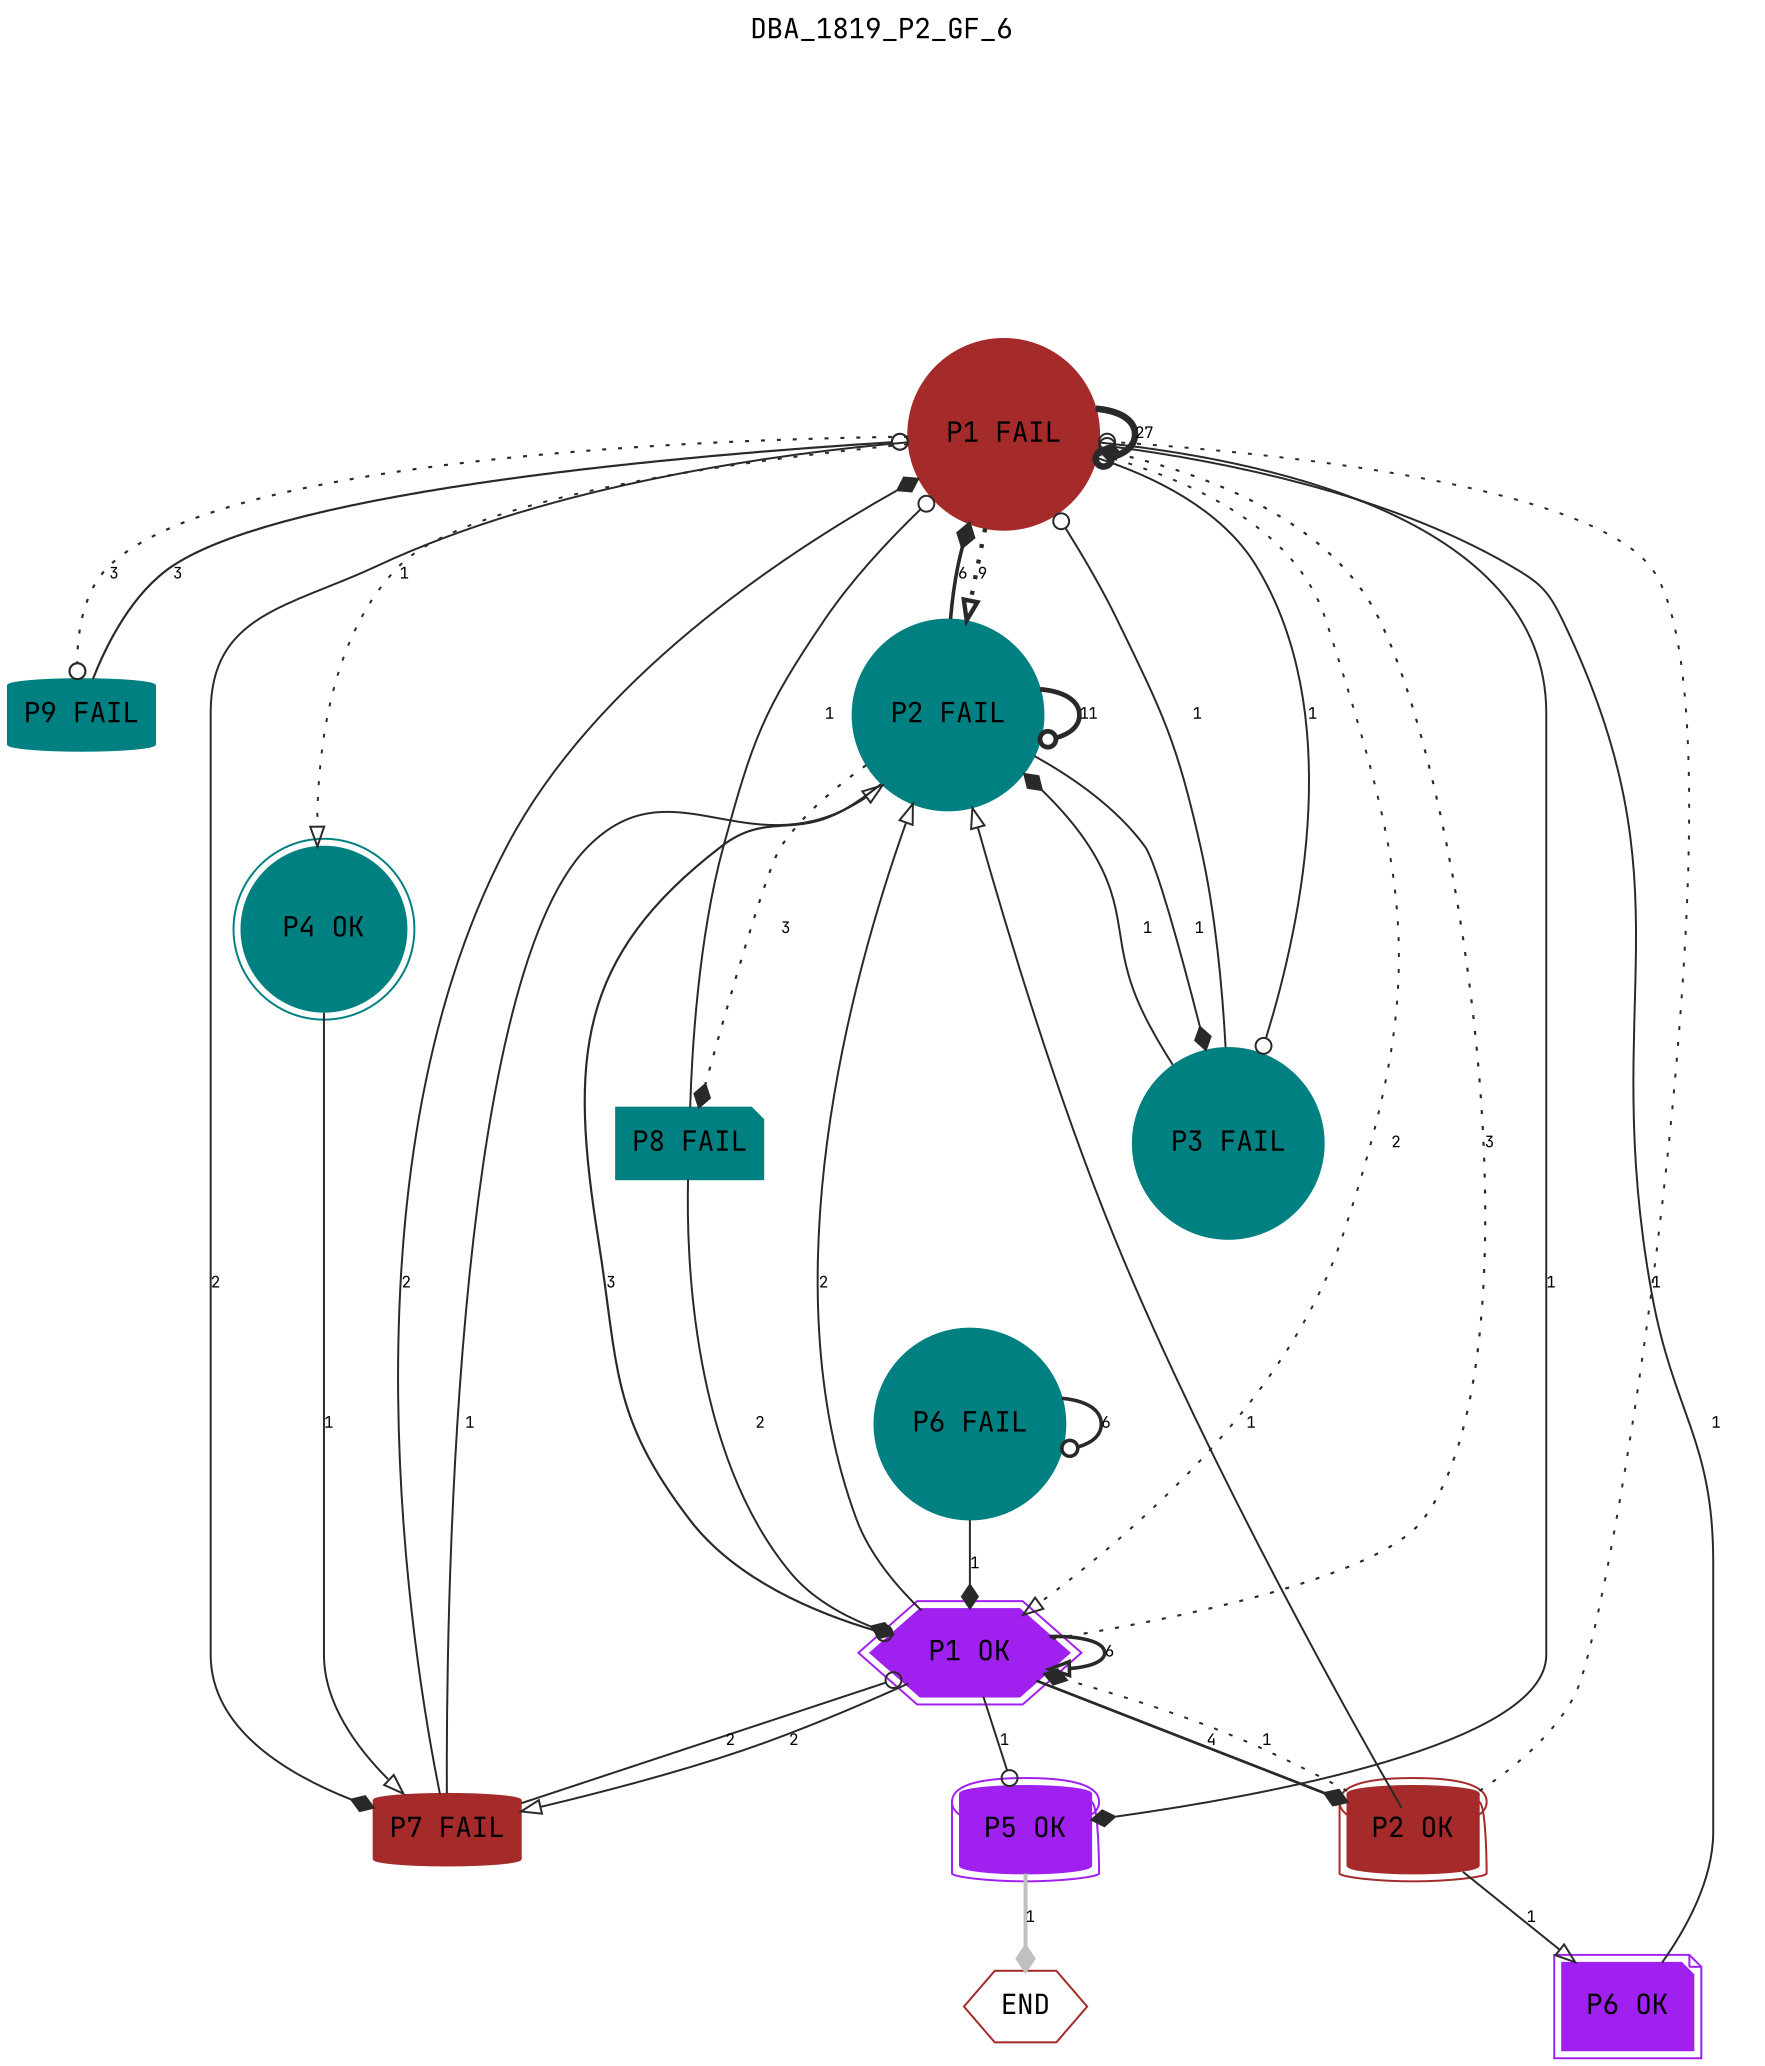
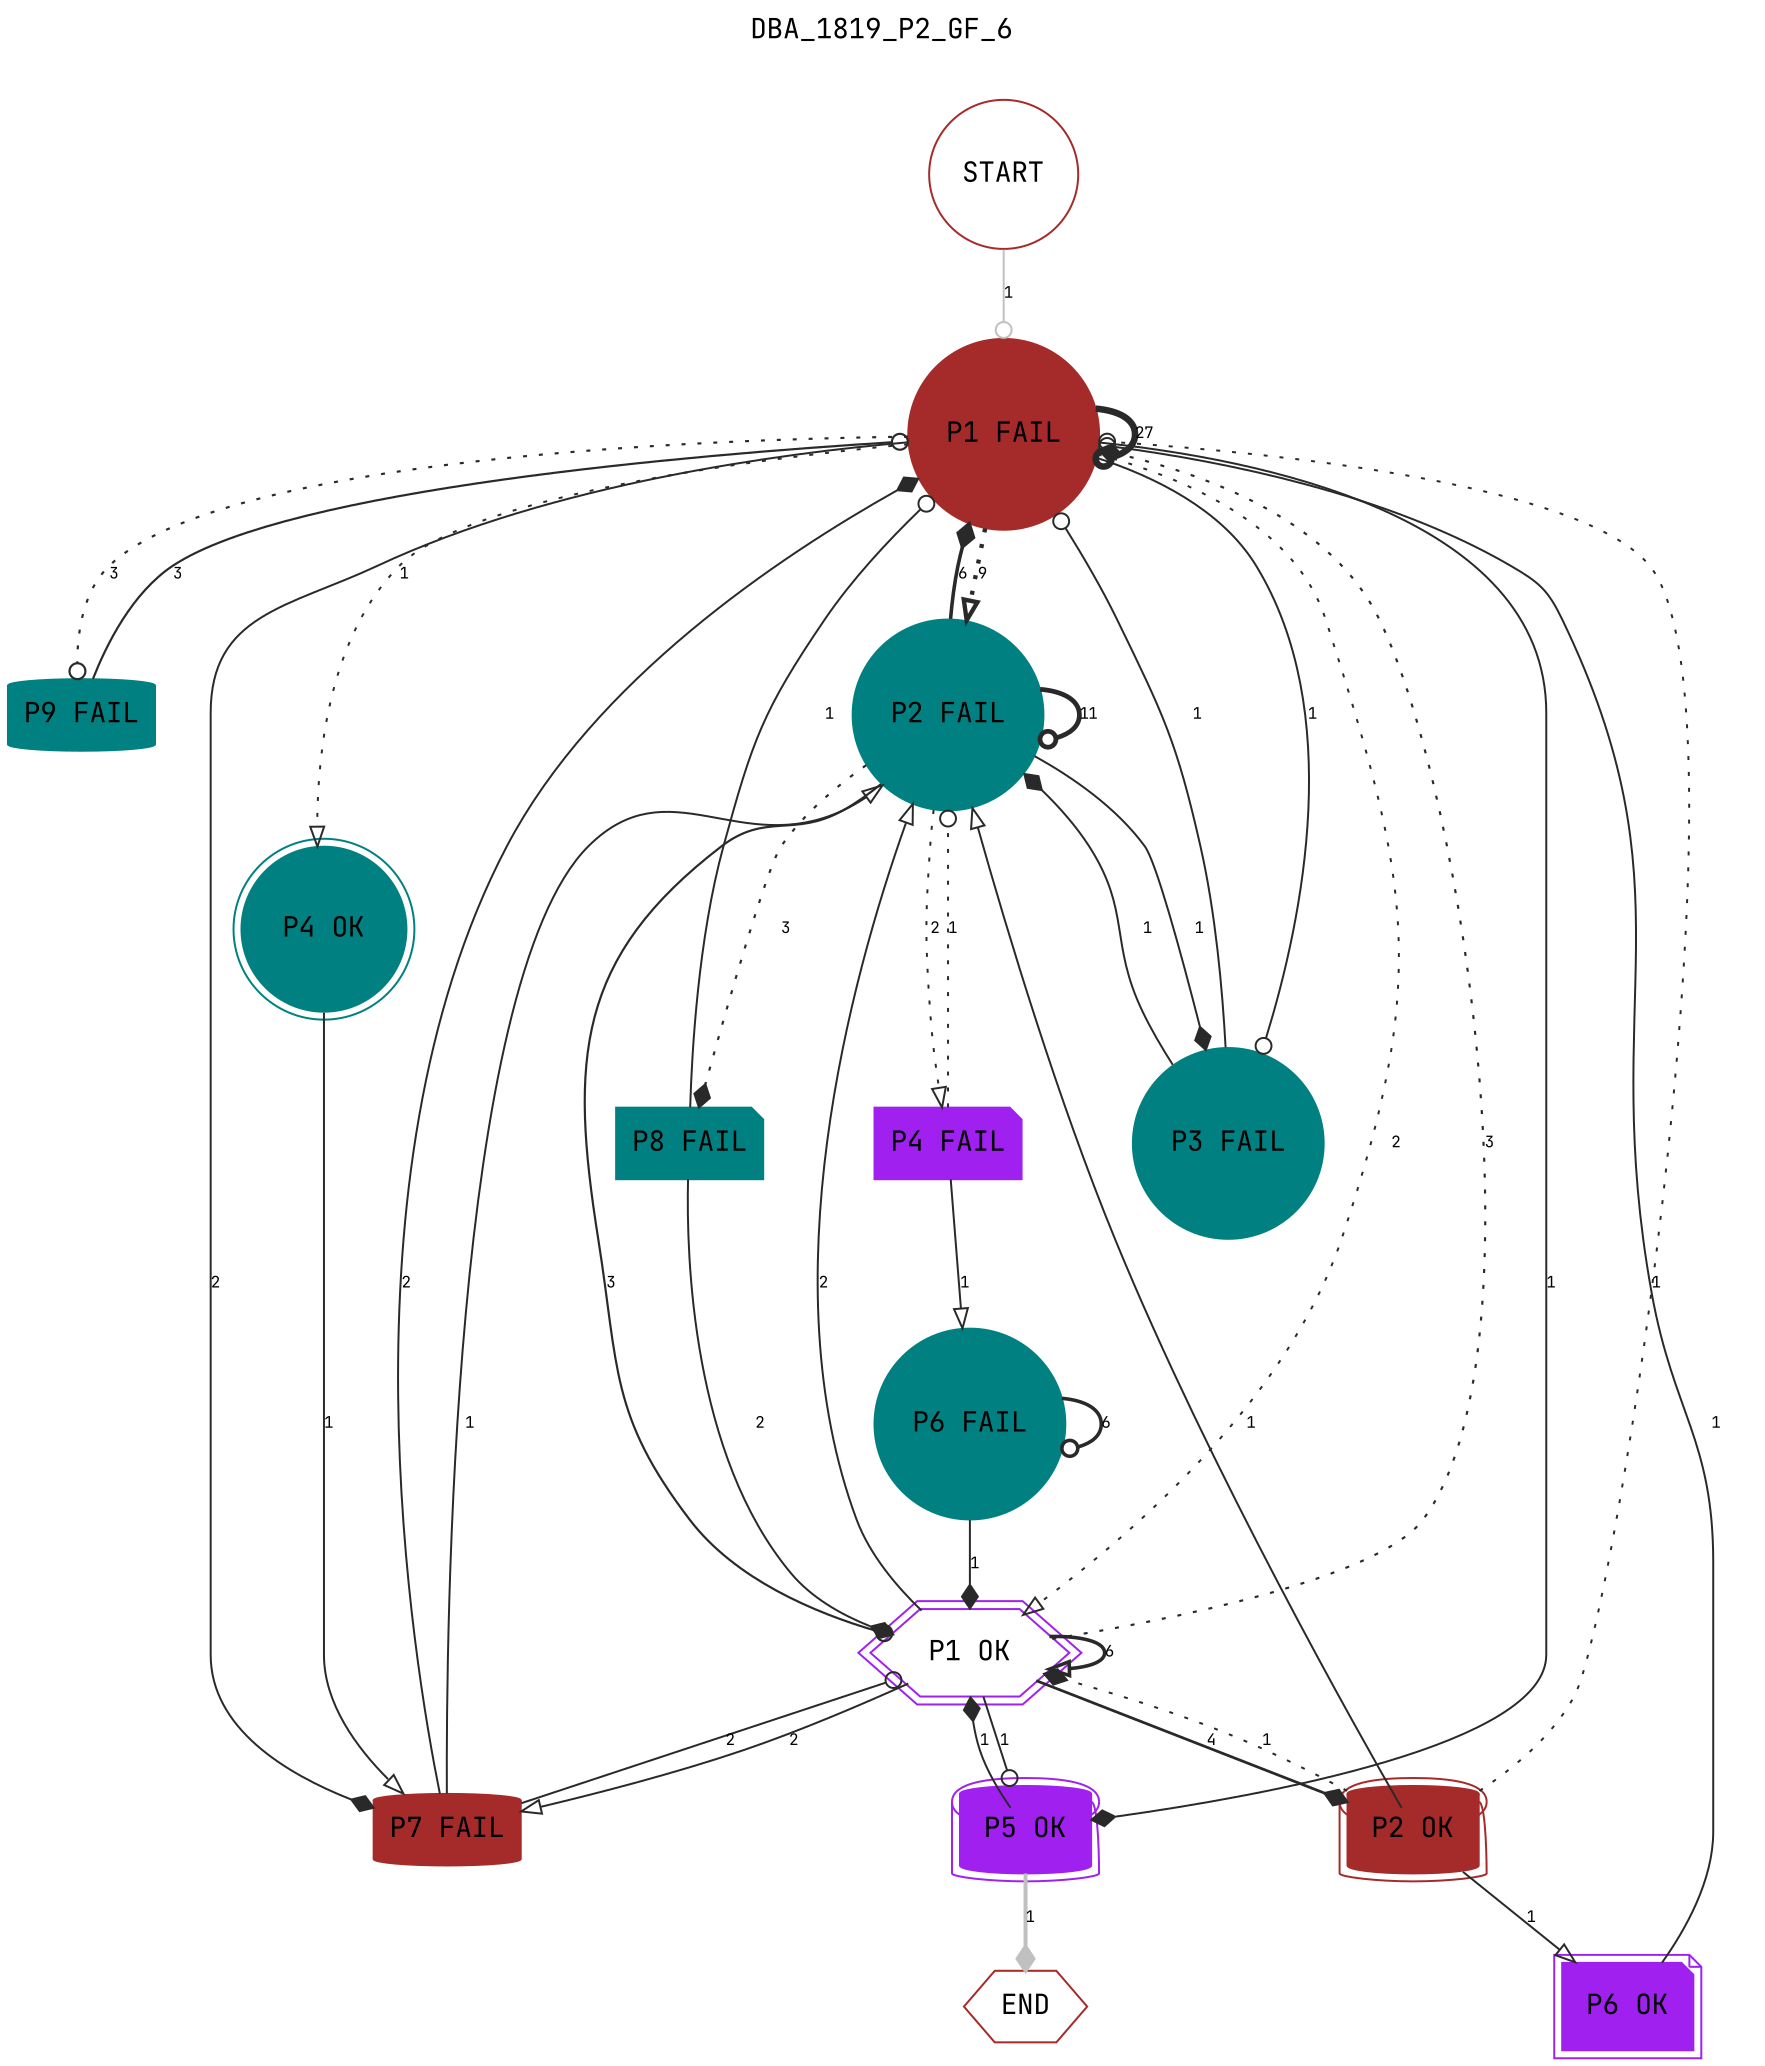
  digraph {
    fontname="JetBrains Mono"
    label=DBA_1819_P2_GF_6
    labelloc=t
    node [color=teal fontname="JetBrains Mono" shape=circle style=filled]
    edge [arrowhead=odot color=grey16 fontname="JetBrains Mono" fontsize=8 labelfloat=false style=bold penwidth=1]
+   START [color=brown fillcolor=white]
    "P1 FAIL" [color=brown]
    "P9 FAIL" [shape=cylinder]
    "P2 FAIL"
    "P3 FAIL"
    "P7 FAIL" [color=brown shape=cylinder]
-   "P1 OK" [color=purple peripheries=2 shape=hexagon]
+   "P1 OK" [color=purple peripheries=2 shape=hexagon fillcolor=white]
    "P4 OK" [peripheries=2]
    "P5 OK" [color=purple peripheries=2 shape=cylinder]
    "P8 FAIL" [shape=note]
+   "P4 FAIL" [color=purple shape=note]
    "P2 OK" [color=brown peripheries=2 shape=cylinder]
    END [color=brown fillcolor=white shape=hexagon]
    "P6 FAIL"
    "P6 OK" [color=purple peripheries=2 shape=note]
+   START -> "P1 FAIL" [color=grey label=1 style=solid penwidth=""]
    "P1 FAIL" -> "P1 FAIL" [label=27 penwidth=3.29583686600433]
    "P1 FAIL" -> "P9 FAIL" [label=3 penwidth=1.09861228866811 style=dotted]
    "P1 FAIL" -> "P2 FAIL" [arrowhead=onormal label=9 penwidth=2.19722457733622 style=dotted]
    "P1 FAIL" -> "P3 FAIL" [label=1]
    "P1 FAIL" -> "P7 FAIL" [arrowhead=diamond label=2 style=solid]
    "P1 FAIL" -> "P1 OK" [arrowhead=onormal label=2 style=dotted]
    "P1 FAIL" -> "P4 OK" [arrowhead=onormal label=1 style=dotted]
    "P1 FAIL" -> "P5 OK" [arrowhead=diamond label=1]
    "P9 FAIL" -> "P1 FAIL" [label=3 penwidth=1.09861228866811 style=solid]
    "P2 FAIL" -> "P1 FAIL" [arrowhead=diamond label=6 penwidth=1.79175946922805]
    "P2 FAIL" -> "P2 FAIL" [label=11 penwidth=2.39789527279837 style=solid]
    "P2 FAIL" -> "P3 FAIL" [arrowhead=diamond label=1 style=solid]
    "P2 FAIL" -> "P1 OK" [label=3 penwidth=1.09861228866811]
    "P2 FAIL" -> "P8 FAIL" [arrowhead=diamond label=3 penwidth=1.09861228866811 style=dotted]
+   "P2 FAIL" -> "P4 FAIL" [arrowhead=onormal label=2 style=dotted]
    "P3 FAIL" -> "P1 FAIL" [label=1 style=solid]
    "P3 FAIL" -> "P2 FAIL" [arrowhead=diamond label=1]
    "P7 FAIL" -> "P1 FAIL" [arrowhead=diamond label=2]
    "P7 FAIL" -> "P2 FAIL" [arrowhead=onormal label=1 style=solid]
    "P7 FAIL" -> "P1 OK" [label=2 style=solid]
    "P1 OK" -> "P1 FAIL" [arrowhead=diamond label=3 penwidth=1.09861228866811 style=dotted]
    "P1 OK" -> "P2 FAIL" [arrowhead=onormal label=2]
    "P1 OK" -> "P7 FAIL" [arrowhead=onormal label=2]
    "P1 OK" -> "P1 OK" [arrowhead=onormal label=6 penwidth=1.79175946922805 style=solid]
    "P1 OK" -> "P5 OK" [label=1 style=solid]
    "P1 OK" -> "P2 OK" [arrowhead=diamond label=4 penwidth=1.38629436111989]
    "P4 OK" -> "P7 FAIL" [arrowhead=onormal label=1 style=solid]
+   "P5 OK" -> "P1 OK" [arrowhead=diamond label=1]
    "P5 OK" -> END [arrowhead=diamond color=grey label=1 penwidth=""]
    "P8 FAIL" -> "P1 FAIL" [label=1]
    "P8 FAIL" -> "P1 OK" [arrowhead=diamond label=2]
+   "P4 FAIL" -> "P2 FAIL" [label=1 style=dotted]
+   "P4 FAIL" -> "P6 FAIL" [arrowhead=onormal label=1 style=solid]
    "P2 OK" -> "P1 FAIL" [label=1 style=dotted]
    "P2 OK" -> "P2 FAIL" [arrowhead=onormal label=1 style=solid]
    "P2 OK" -> "P1 OK" [arrowhead=diamond label=1 style=dotted]
    "P2 OK" -> "P6 OK" [arrowhead=onormal label=1]
    "P6 FAIL" -> "P1 OK" [arrowhead=diamond label=1]
    "P6 FAIL" -> "P6 FAIL" [label=6 penwidth=1.79175946922805 style=solid]
    "P6 OK" -> "P1 FAIL" [label=1 style=solid]
  }
